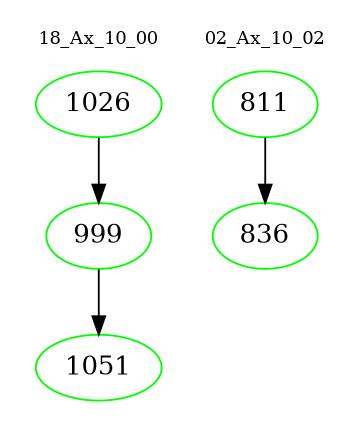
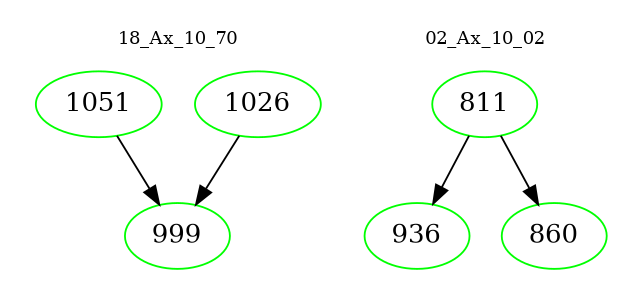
  digraph {
    node [color=green]
    edge [color=black]
    n1 [label=1026]
    n2 [label=999]
    n3 [label=1051]
-   n4 [label=836]
+   n4 [label=936]
    n5 [label=811]
+   n6 [label=860]
    subgraph cluster_1 {
      color=white
      fontsize=10
-     label="18_Ax_10_00"
+     label="18_Ax_10_70"
      n1
      n2
      n3
    }
    subgraph cluster_2 {
      color=white
      fontsize=10
      label="02_Ax_10_02"
      n4
      n5
+     n6
    }
    n1 -> n2
-   n2 -> n3
+   n3 -> n2
    n5 -> n4
+   n5 -> n6
  }
